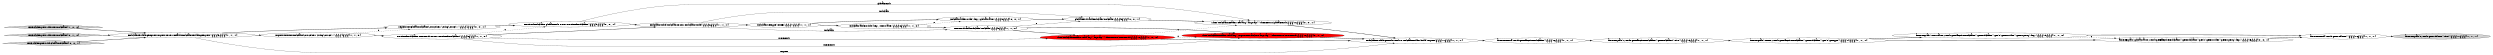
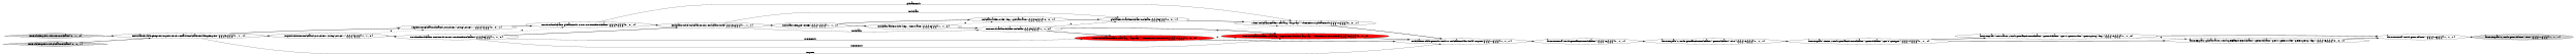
  digraph {
    fontname="DejaVu Serif"
    rankdir=LR
    node [fillcolor=white fontname="DejaVu Serif" shape=ellipse style=filled]
    edge [fontname="DejaVu Serif" style=bold]
    n1 [label="globalResult.addToolchain(toolchain)@@@9@@@['0', '0', '1']"]
    n2 [label="when(toolchainsReader.read(any(),anyMap())).thenReturn(globalResult)@@@10@@@['0', '0', '1']"]
    n3 [label="ToolchainsBuildingResult result = toolchainBuilder.build(request)@@@11@@@['1', '1', '1']"]
-   n4 [fillcolor=lightgray label="testBuildRequestWithUserToolchains['1', '0', '0']" shape=diamond]
    n5 [label="ToolchainsBuildingRequest request = new DefaultToolchainsBuildingRequest()@@@3@@@['1', '1', '1']"]
    n6 [label="request.setGlobalToolchainsSource(new StringSource(\"\"))@@@4@@@['0', '0', '1']"]
    n7 [label="request.setUserToolchainsSource(new StringSource(\"\"))@@@4@@@['1', '1', '0']"]
    n8 [label="assertEquals(\"TYPE\",result.getEffectiveToolchains().getToolchains().get(0).getType())@@@14@@@['1', '1', '1']"]
    n9 [label="assertEquals(\"user_value\",result.getEffectiveToolchains().getToolchains().get(0).getProvides().getProperty(\"key\"))@@@15@@@['1', '1', '0']"]
    n10 [label="assertEquals(\"global_value\",result.getEffectiveToolchains().getToolchains().get(0).getProvides().getProperty(\"key\"))@@@15@@@['0', '0', '1']"]
    n11 [label="assertNotNull(result.getProblems())@@@16@@@['1', '1', '1']"]
    n12 [label="toolchain.setType(\"TYPE\")@@@7@@@['1', '1', '1']"]
    n13 [label="toolchain.addProvide(\"key\",\"global_value\")@@@8@@@['0', '0', '1']"]
    n14 [label="toolchain.addProvide(\"key\",\"user_value\")@@@8@@@['1', '1', '0']"]
    n15 [label="userResult.addToolchain(toolchain)@@@9@@@['1', '1', '0']"]
    n16 [fillcolor=lightgray label="assertEquals(0,result.getProblems().size())@@@17@@@['1', '1', '1']"]
    n17 [fillcolor=lightgray label="testBuildRequestWithUserToolchains['0', '1', '0']" shape=diamond]
    n18 [label="PersistedToolchains globalResult = new PersistedToolchains()@@@5@@@['0', '0', '1']"]
    n19 [label="ToolchainModel toolchain = new ToolchainModel()@@@6@@@['1', '1', '1']"]
    n20 [fillcolor=red label="when(toolchainsReader.read(any(),anyMap())).thenReturn(userResult)@@@10@@@['1', '0', '0']"]
    n21 [fillcolor=red label="when(toolchainsReader.read(any(),ArgumentMatchers.anyMap())).thenReturn(userResult)@@@10@@@['0', '1', '0']"]
    n22 [label="assertNotNull(result.getEffectiveToolchains())@@@12@@@['1', '1', '1']"]
    n23 [label="PersistedToolchains userResult = new PersistedToolchains()@@@5@@@['1', '1', '0']"]
    n24 [fillcolor=lightgray label="testBuildRequestWithGlobalToolchains['0', '0', '1']" shape=diamond]
    n25 [label="assertEquals(1,result.getEffectiveToolchains().getToolchains().size())@@@13@@@['1', '1', '1']"]
    n1 -> n2
    n2 -> n3
    n3 -> n22
-   n4 -> n5
    n5 -> n3 [label=request style=solid]
    n5 -> n6
    n5 -> n7
    n6 -> n18
    n7 -> n6 [label=0 style=dashed]
    n7 -> n23
    n8 -> n9
    n8 -> n10
    n9 -> n10 [label=0 style=dashed]
    n9 -> n11
    n10 -> n11
    n11 -> n16
    n12 -> n13
    n12 -> n14
    n13 -> n1
    n14 -> n13 [label=0 style=dashed]
    n14 -> n15
    n15 -> n1 [label=0 style=solid]
    n15 -> n20
    n15 -> n21
    n17 -> n5
    n18 -> n2 [label=globalResult style=solid]
    n18 -> n19
    n19 -> n1 [label=toolchain style=solid]
    n19 -> n12
    n19 -> n15 [label=toolchain style=solid]
    n20 -> n2 [label=0 style=dashed]
    n20 -> n3
    n20 -> n21 [label=0 style=dashed]
    n21 -> n3
    n22 -> n25
    n23 -> n18 [label=0 style=dashed]
    n23 -> n19
    n23 -> n20 [label=userResult style=solid]
    n23 -> n21 [label=userResult style=solid]
    n24 -> n5
    n25 -> n8
  }
